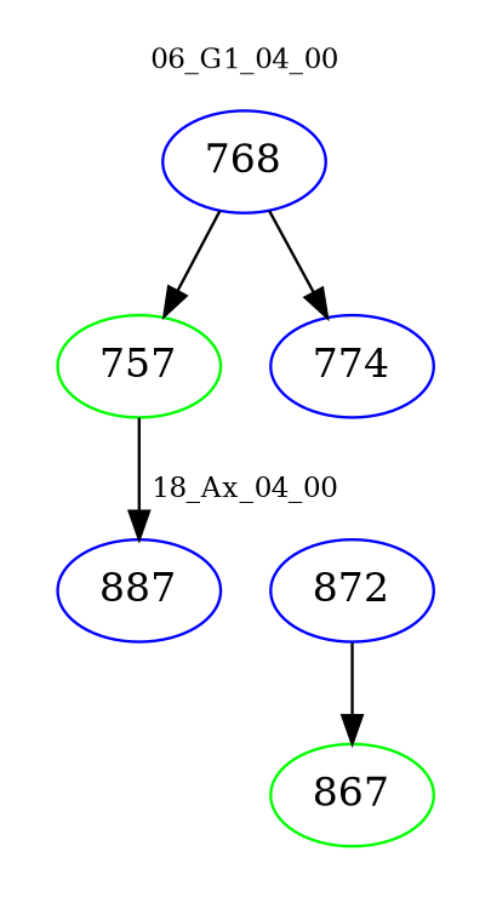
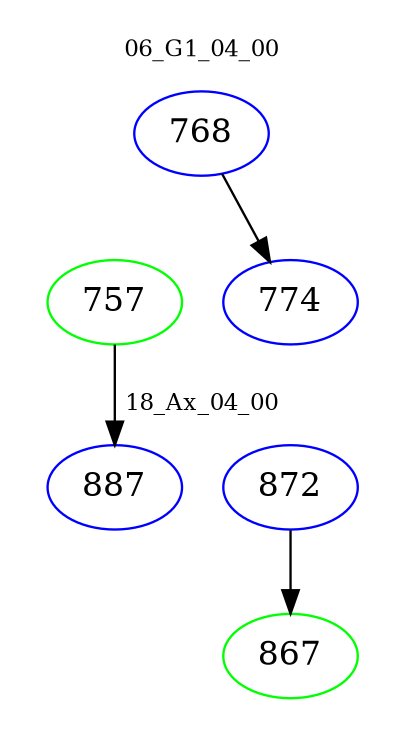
  digraph {
    node [color=blue]
    edge [color=black]
    n1 [label=872]
    n2 [color=green label=867]
    n3 [label=887]
    n4 [label=768]
    n5 [color=green label=757]
    n6 [label=774]
    subgraph cluster_1 {
      color=white
      fontsize=10
      label="18_Ax_04_00"
      n1
      n2
      n3
    }
    subgraph cluster_2 {
      color=white
      fontsize=10
      label="06_G1_04_00"
      n4
      n5
      n6
    }
    n1 -> n2
-   n4 -> n5
    n4 -> n6
    n5 -> n3
  }
